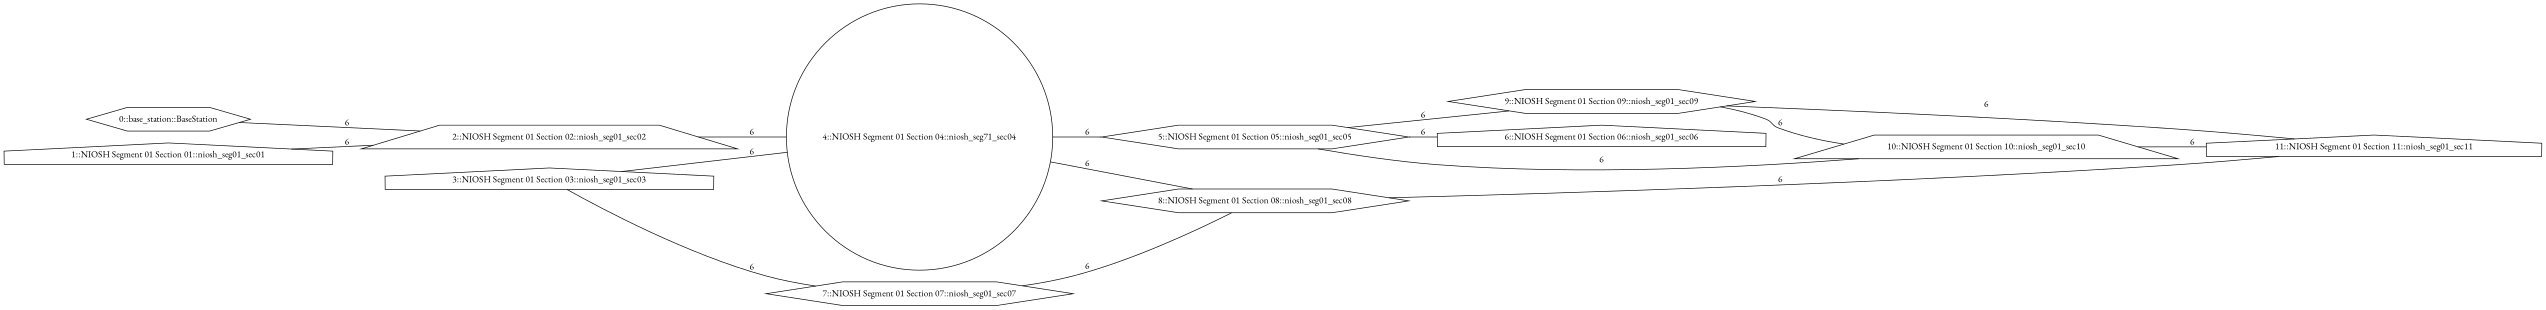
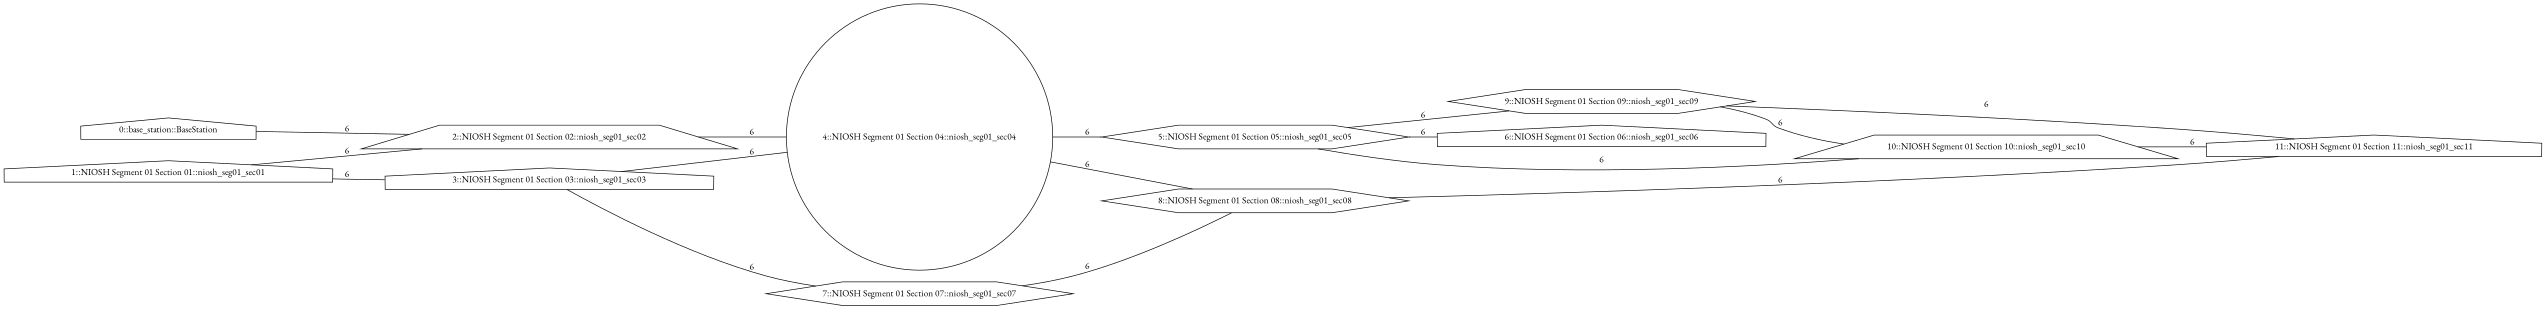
  graph {
    fontname="EB Garamond"
    rankdir=LR
    node [fontname="EB Garamond" shape=house]
    edge [fontname="EB Garamond"]
-   n1 [label="0::base_station::BaseStation" shape=hexagon]
+   n1 [label="0::base_station::BaseStation"]
    n2 [label="2::NIOSH Segment 01 Section 02::niosh_seg01_sec02" shape=trapezium]
-   n3 [label="4::NIOSH Segment 01 Section 04::niosh_seg71_sec04" shape=circle]
+   n3 [label="4::NIOSH Segment 01 Section 04::niosh_seg01_sec04" shape=circle]
    n4 [label="1::NIOSH Segment 01 Section 01::niosh_seg01_sec01"]
    n5 [label="3::NIOSH Segment 01 Section 03::niosh_seg01_sec03"]
    n6 [label="7::NIOSH Segment 01 Section 07::niosh_seg01_sec07" shape=hexagon]
    n7 [label="5::NIOSH Segment 01 Section 05::niosh_seg01_sec05" shape=hexagon]
    n8 [label="8::NIOSH Segment 01 Section 08::niosh_seg01_sec08" shape=hexagon]
    n9 [label="6::NIOSH Segment 01 Section 06::niosh_seg01_sec06"]
    n10 [label="9::NIOSH Segment 01 Section 09::niosh_seg01_sec09" shape=hexagon]
    n11 [label="10::NIOSH Segment 01 Section 10::niosh_seg01_sec10" shape=trapezium]
    n12 [label="11::NIOSH Segment 01 Section 11::niosh_seg01_sec11"]
    n1 -- n2 [label=6]
    n2 -- n3 [label=6]
    n3 -- n7 [label=6]
    n3 -- n8 [label=6]
    n4 -- n2 [label=6]
+   n4 -- n5 [label=6]
    n5 -- n3 [label=6]
    n5 -- n6 [label=6]
    n6 -- n8 [label=6]
    n7 -- n9 [label=6]
    n7 -- n10 [label=6]
    n7 -- n11 [label=6]
    n8 -- n12 [label=6]
    n10 -- n11 [label=6]
    n10 -- n12 [label=6]
    n11 -- n12 [label=6]
  }
